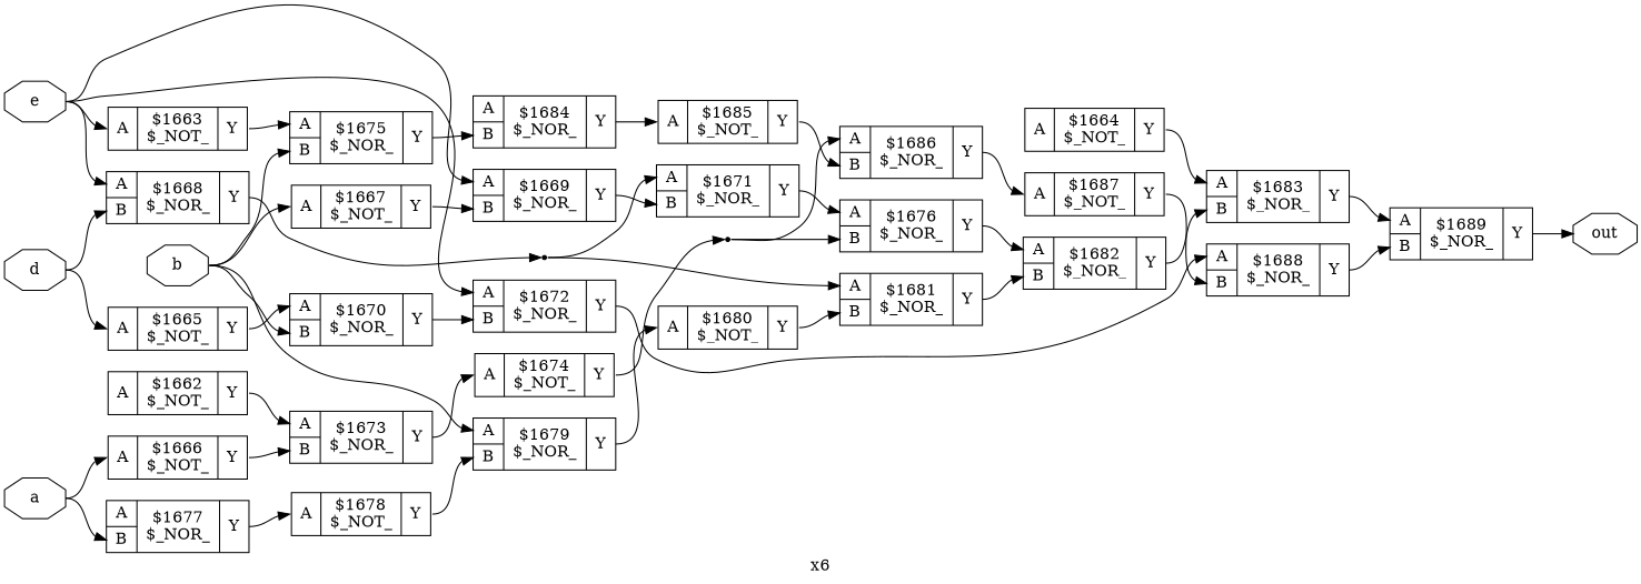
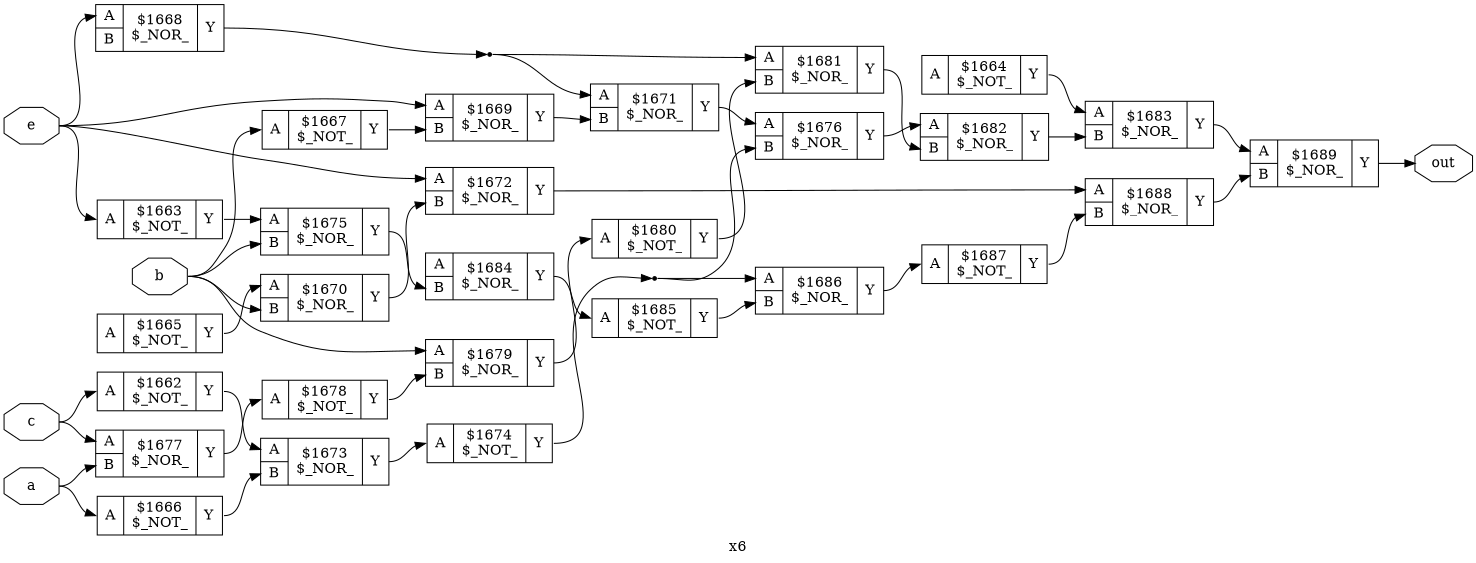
  digraph {
    label=x6
    rankdir=LR
    remincross=true
    node [shape=record]
    edge [color=black headport="p35:w" tailport="p36:e"]
    n28 [color=black fontcolor=black label=a shape=octagon]
    c41 [label="{{<p35> A}|$1666\n$_NOT_|{<p36> Y}}"]
    c53 [label="{{<p35> A|<p43> B}|$1677\n$_NOR_|{<p36> Y}}"]
    c49 [label="{{<p35> A|<p43> B}|$1673\n$_NOR_|{<p36> Y}}"]
    c54 [label="{{<p35> A}|$1678\n$_NOT_|{<p36> Y}}"]
    n29 [color=black fontcolor=black label=b shape=octagon]
    c42 [label="{{<p35> A}|$1667\n$_NOT_|{<p36> Y}}"]
    c46 [label="{{<p35> A|<p43> B}|$1670\n$_NOR_|{<p36> Y}}"]
    c51 [label="{{<p35> A|<p43> B}|$1675\n$_NOR_|{<p36> Y}}"]
    c55 [label="{{<p35> A|<p43> B}|$1679\n$_NOR_|{<p36> Y}}"]
    c45 [label="{{<p35> A|<p43> B}|$1669\n$_NOR_|{<p36> Y}}"]
    c48 [label="{{<p35> A|<p43> B}|$1672\n$_NOR_|{<p36> Y}}"]
    c60 [label="{{<p35> A|<p43> B}|$1684\n$_NOR_|{<p36> Y}}"]
    c56 [label="{{<p35> A}|$1680\n$_NOT_|{<p36> Y}}"]
+   n30 [color=black fontcolor=black label=c shape=octagon]
    c37 [label="{{<p35> A}|$1662\n$_NOT_|{<p36> Y}}"]
-   n31 [color=black fontcolor=black label=d shape=octagon]
    c40 [label="{{<p35> A}|$1665\n$_NOT_|{<p36> Y}}"]
    c44 [label="{{<p35> A|<p43> B}|$1668\n$_NOR_|{<p36> Y}}"]
    n5 [shape=point]
    n32 [color=black fontcolor=black label=e shape=octagon]
    c38 [label="{{<p35> A}|$1663\n$_NOT_|{<p36> Y}}"]
    c47 [label="{{<p35> A|<p43> B}|$1671\n$_NOR_|{<p36> Y}}"]
    c64 [label="{{<p35> A|<p43> B}|$1688\n$_NOR_|{<p36> Y}}"]
    c39 [label="{{<p35> A}|$1664\n$_NOT_|{<p36> Y}}"]
    c59 [label="{{<p35> A|<p43> B}|$1683\n$_NOR_|{<p36> Y}}"]
    c61 [label="{{<p35> A}|$1685\n$_NOT_|{<p36> Y}}"]
    n34 [color=black fontcolor=black label=out shape=octagon]
    c50 [label="{{<p35> A}|$1674\n$_NOT_|{<p36> Y}}"]
    c65 [label="{{<p35> A|<p43> B}|$1689\n$_NOR_|{<p36> Y}}"]
    c57 [label="{{<p35> A|<p43> B}|$1681\n$_NOR_|{<p36> Y}}"]
    c52 [label="{{<p35> A|<p43> B}|$1676\n$_NOR_|{<p36> Y}}"]
    c58 [label="{{<p35> A|<p43> B}|$1682\n$_NOR_|{<p36> Y}}"]
    n11 [shape=point]
    c62 [label="{{<p35> A|<p43> B}|$1686\n$_NOR_|{<p36> Y}}"]
    c63 [label="{{<p35> A}|$1687\n$_NOT_|{<p36> Y}}"]
    n28 -> c41 [tailport=e]
    n28 -> c53 [headport="p43:w" tailport=e]
    c41 -> c49 [headport="p43:w"]
    c53 -> c54
    c49 -> c50
    c54 -> c55 [headport="p43:w"]
    n29 -> c42 [tailport=e]
    n29 -> c46 [headport="p43:w" tailport=e]
    n29 -> c51 [headport="p43:w" tailport=e]
    n29 -> c55 [tailport=e]
    c42 -> c45 [headport="p43:w"]
    c46 -> c48 [headport="p43:w"]
    c51 -> c60 [headport="p43:w"]
    c55 -> c56
    c45 -> c47 [headport="p43:w"]
    c48 -> c64
    c60 -> c61
    c56 -> c57 [headport="p43:w"]
+   n30 -> c53 [tailport=e]
+   n30 -> c37 [tailport=e]
    c37 -> c49
-   n31 -> c40 [tailport=e]
-   n31 -> c44 [headport="p43:w" tailport=e]
    c40 -> c46
    c44 -> n5 [headport=w]
    n5 -> c47 [tailport=e]
    n5 -> c57 [tailport=e]
    n32 -> c45 [tailport=e]
    n32 -> c48 [tailport=e]
    n32 -> c44 [tailport=e]
    n32 -> c38 [tailport=e]
    c38 -> c51
    c47 -> c52
    c64 -> c65 [headport="p43:w"]
    c39 -> c59
    c59 -> c65
    c61 -> c62 [headport="p43:w"]
    c50 -> n11 [headport=w]
    c65 -> n34 [headport=w]
    c57 -> c58 [headport="p43:w"]
    c52 -> c58
    c58 -> c59 [headport="p43:w"]
    n11 -> c52 [headport="p43:w" tailport=e]
    n11 -> c62 [tailport=e]
    c62 -> c63
    c63 -> c64 [headport="p43:w"]
  }
